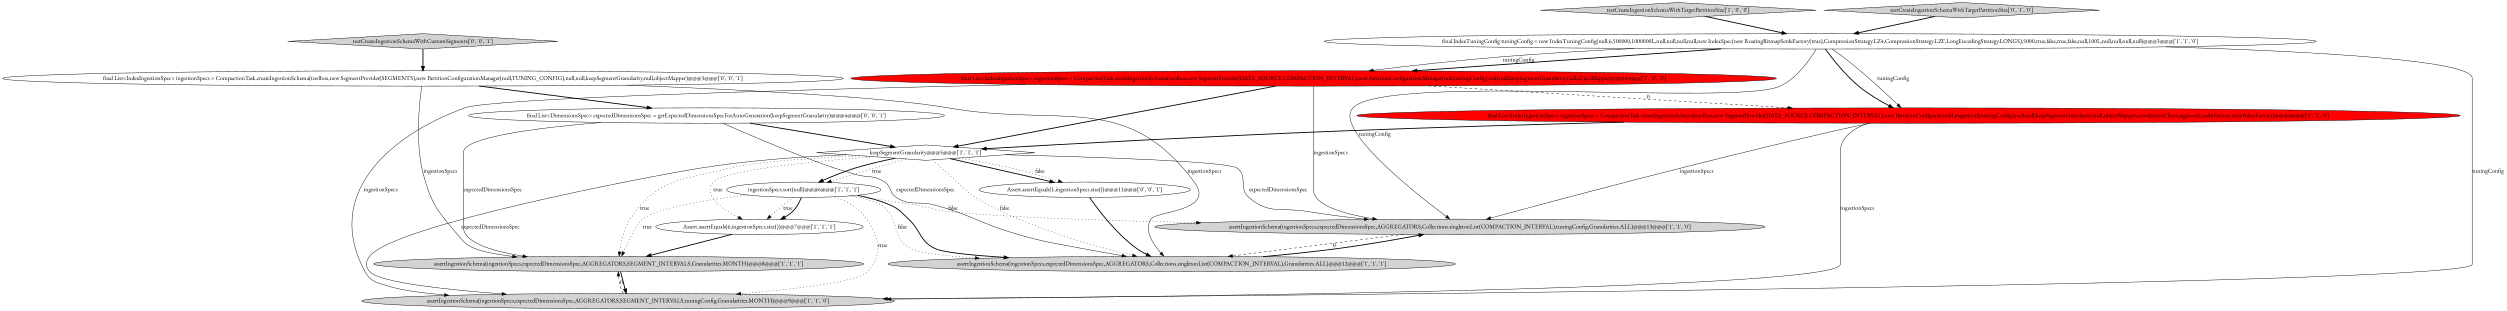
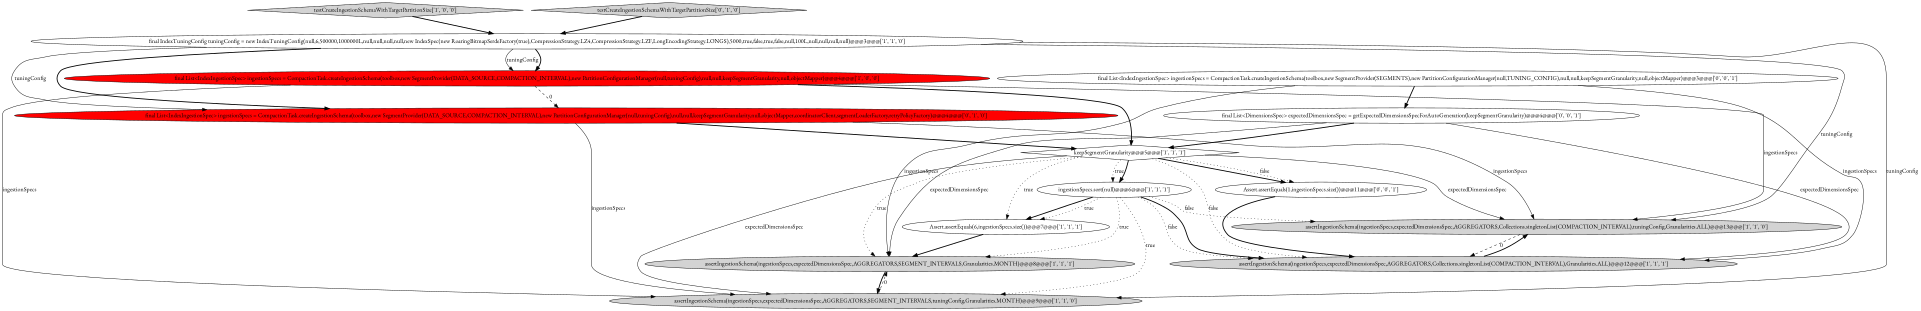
  digraph {
    fontname="EB Garamond"
    node [fillcolor=lightgray shape=ellipse style=filled fontname="EB Garamond"]
    edge [style=bold fontname="EB Garamond"]
    n1 [label="assertIngestionSchema(ingestionSpecs,expectedDimensionsSpec,AGGREGATORS,Collections.singletonList(COMPACTION_INTERVAL),tuningConfig,Granularities.ALL)@@@13@@@['1', '1', '0']"]
    n2 [label="assertIngestionSchema(ingestionSpecs,expectedDimensionsSpec,AGGREGATORS,Collections.singletonList(COMPACTION_INTERVAL),Granularities.ALL)@@@12@@@['1', '1', '1']"]
    n3 [fillcolor=white label="final List<IndexIngestionSpec> ingestionSpecs = CompactionTask.createIngestionSchema(toolbox,new SegmentProvider(SEGMENTS),new PartitionConfigurationManager(null,TUNING_CONFIG),null,null,keepSegmentGranularity,null,objectMapper)@@@3@@@['0', '0', '1']"]
    n4 [fillcolor=white label="final List<DimensionsSpec> expectedDimensionsSpec = getExpectedDimensionsSpecForAutoGeneration(keepSegmentGranularity)@@@4@@@['0', '0', '1']"]
    n5 [label="assertIngestionSchema(ingestionSpecs,expectedDimensionsSpec,AGGREGATORS,SEGMENT_INTERVALS,Granularities.MONTH)@@@8@@@['1', '1', '1']"]
    n6 [fillcolor=white label="final IndexTuningConfig tuningConfig = new IndexTuningConfig(null,6,500000,1000000L,null,null,null,null,new IndexSpec(new RoaringBitmapSerdeFactory(true),CompressionStrategy.LZ4,CompressionStrategy.LZF,LongEncodingStrategy.LONGS),5000,true,false,true,false,null,100L,null,null,null,null)@@@3@@@['1', '1', '0']"]
    n7 [label="assertIngestionSchema(ingestionSpecs,expectedDimensionsSpec,AGGREGATORS,SEGMENT_INTERVALS,tuningConfig,Granularities.MONTH)@@@9@@@['1', '1', '0']"]
    n8 [fillcolor=red label="final List<IndexIngestionSpec> ingestionSpecs = CompactionTask.createIngestionSchema(toolbox,new SegmentProvider(DATA_SOURCE,COMPACTION_INTERVAL),new PartitionConfigurationManager(null,tuningConfig),null,null,keepSegmentGranularity,null,objectMapper)@@@4@@@['1', '0', '0']"]
    n9 [fillcolor=red label="final List<IndexIngestionSpec> ingestionSpecs = CompactionTask.createIngestionSchema(toolbox,new SegmentProvider(DATA_SOURCE,COMPACTION_INTERVAL),new PartitionConfigurationManager(null,tuningConfig),null,null,keepSegmentGranularity,null,objectMapper,coordinatorClient,segmentLoaderFactory,retryPolicyFactory)@@@4@@@['0', '1', '0']"]
    n10 [label="testCreateIngestionSchemaWithTargetPartitionSize['1', '0', '0']" shape=diamond]
    n11 [fillcolor=white label="ingestionSpecs.sort(null)@@@6@@@['1', '1', '1']"]
    n12 [fillcolor=white label="Assert.assertEquals(6,ingestionSpecs.size())@@@7@@@['1', '1', '1']"]
    n13 [fillcolor=white label="keepSegmentGranularity@@@5@@@['1', '1', '1']" shape=diamond]
    n14 [fillcolor=white label="Assert.assertEquals(1,ingestionSpecs.size())@@@11@@@['0', '0', '1']"]
    n15 [label="testCreateIngestionSchemaWithTargetPartitionSize['0', '1', '0']" shape=diamond]
-   n16 [label="testCreateIngestionSchemaWithCustomSegments['0', '0', '1']" shape=diamond]
    n1 -> n2 [label=0 style=dashed]
    n2 -> n1
    n3 -> n2 [label=ingestionSpecs style=solid]
    n3 -> n4
    n3 -> n5 [label=ingestionSpecs style=solid]
    n4 -> n2 [label=expectedDimensionsSpec style=solid]
    n4 -> n5 [label=expectedDimensionsSpec style=solid]
    n4 -> n13
    n5 -> n7
    n6 -> n1 [label=tuningConfig style=solid]
    n6 -> n7 [label=tuningConfig style=solid]
    n6 -> n8
    n6 -> n8 [label=tuningConfig style=solid]
    n6 -> n9 [label=tuningConfig style=solid]
    n6 -> n9
    n7 -> n5 [label=0 style=dashed]
    n8 -> n1 [label=ingestionSpecs style=solid]
    n8 -> n7 [label=ingestionSpecs style=solid]
    n8 -> n9 [label=0 style=dashed]
    n8 -> n13
    n9 -> n1 [label=ingestionSpecs style=solid]
    n9 -> n7 [label=ingestionSpecs style=solid]
    n9 -> n13
    n10 -> n6
    n11 -> n1 [label=false style=dotted]
    n11 -> n2 [label=false style=dotted]
    n11 -> n2
    n11 -> n5 [label=true style=dotted]
    n11 -> n7 [label=true style=dotted]
    n11 -> n12 [label=true style=dotted]
    n11 -> n12
    n12 -> n5
    n13 -> n1 [label=expectedDimensionsSpec style=solid]
    n13 -> n2 [label=false style=dotted]
    n13 -> n5 [label=true style=dotted]
    n13 -> n7 [label=expectedDimensionsSpec style=solid]
    n13 -> n11 [label=true style=dotted]
    n13 -> n11
    n13 -> n12 [label=true style=dotted]
    n13 -> n14
    n13 -> n14 [label=false style=dotted]
    n14 -> n2
    n15 -> n6
-   n16 -> n3
  }
